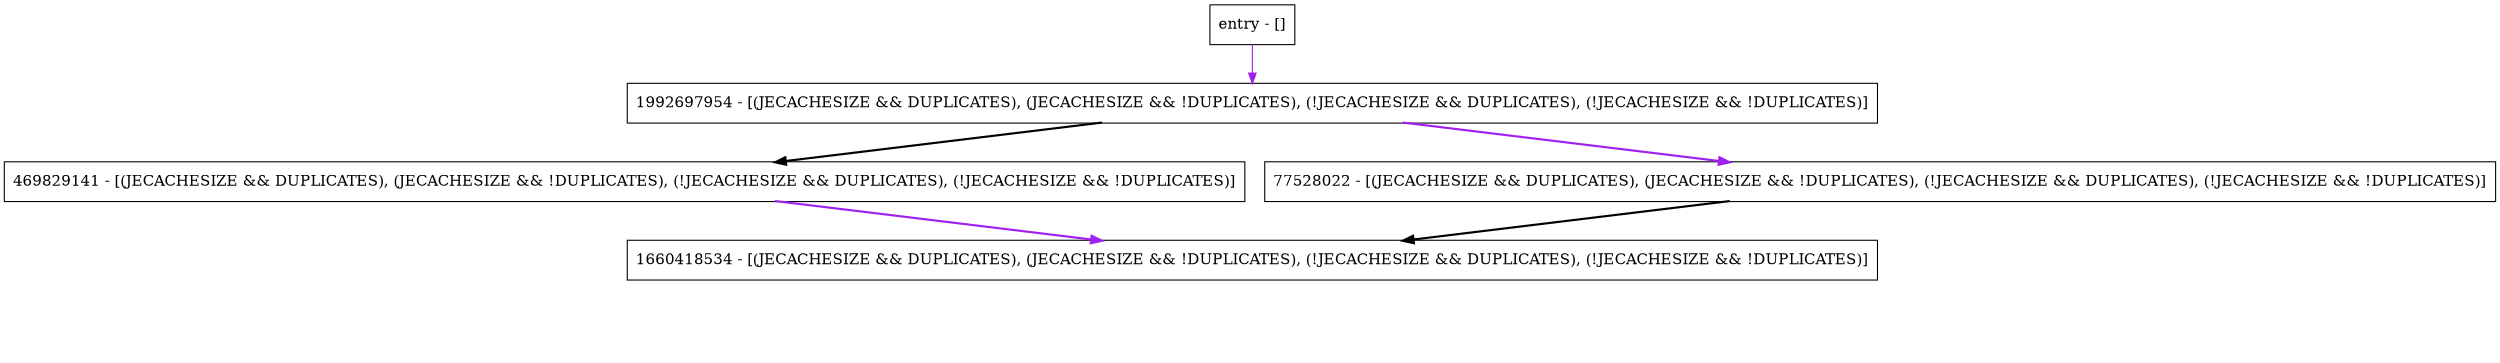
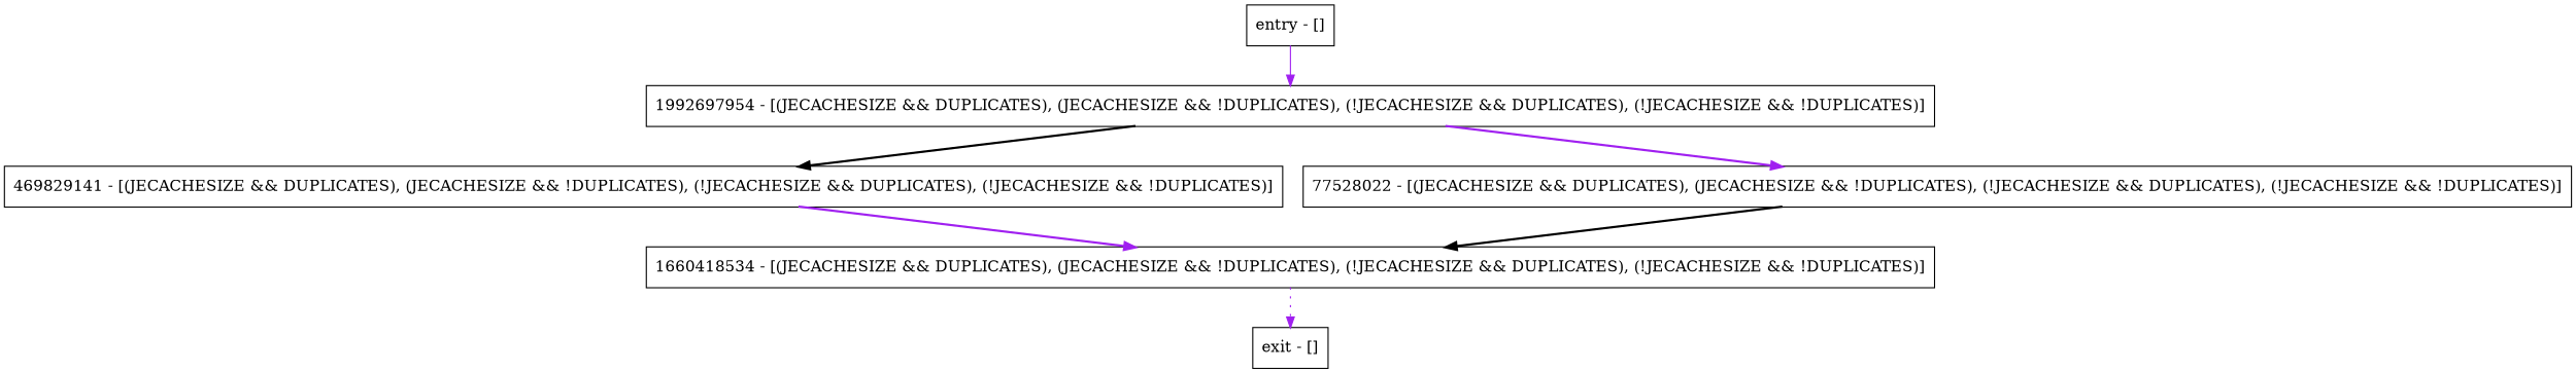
  digraph {
    node [shape=record]
    edge [color=purple style=bold]
    n1 [label="entry - []"]
    n2 [label="1992697954 - [(JECACHESIZE && DUPLICATES), (JECACHESIZE && !DUPLICATES), (!JECACHESIZE && DUPLICATES), (!JECACHESIZE && !DUPLICATES)]"]
+   n3 [label="exit - []"]
    n4 [label="469829141 - [(JECACHESIZE && DUPLICATES), (JECACHESIZE && !DUPLICATES), (!JECACHESIZE && DUPLICATES), (!JECACHESIZE && !DUPLICATES)]"]
    n5 [label="1660418534 - [(JECACHESIZE && DUPLICATES), (JECACHESIZE && !DUPLICATES), (!JECACHESIZE && DUPLICATES), (!JECACHESIZE && !DUPLICATES)]"]
    n6 [label="77528022 - [(JECACHESIZE && DUPLICATES), (JECACHESIZE && !DUPLICATES), (!JECACHESIZE && DUPLICATES), (!JECACHESIZE && !DUPLICATES)]"]
    n1 -> n2 [style=solid]
    n2 -> n4 [color=black]
    n2 -> n6
    n4 -> n5
+   n5 -> n3 [style=dotted]
    n6 -> n5 [color=black]
  }
